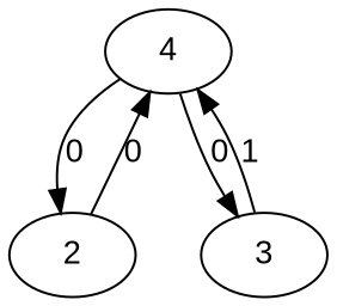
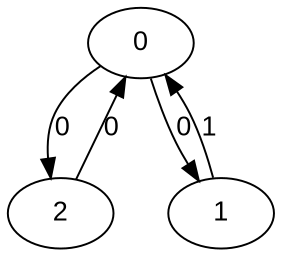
  digraph {
    fontname="Liberation Sans"
    node [fontname="Liberation Sans"]
    edge [fontname="Liberation Sans"]
-   0 [label=4]
+   0
    2
-   3
+   3 [label=1]
    0 -> 2 [label=0]
    0 -> 3 [label=0]
    2 -> 0 [label=0]
    3 -> 0 [label=1]
  }
